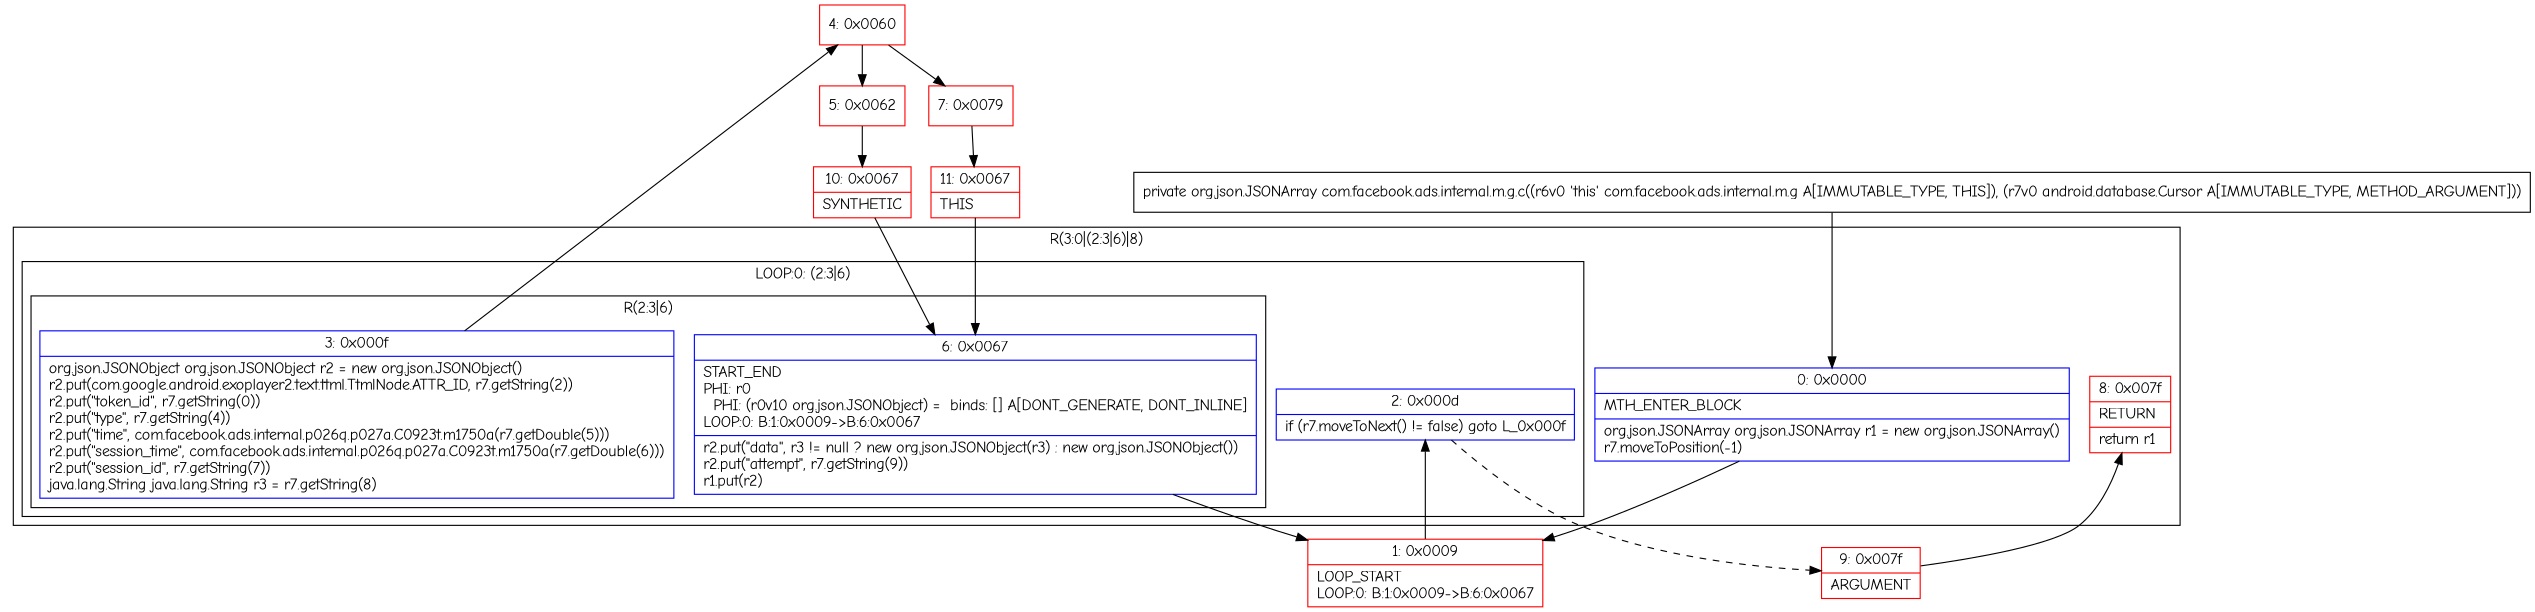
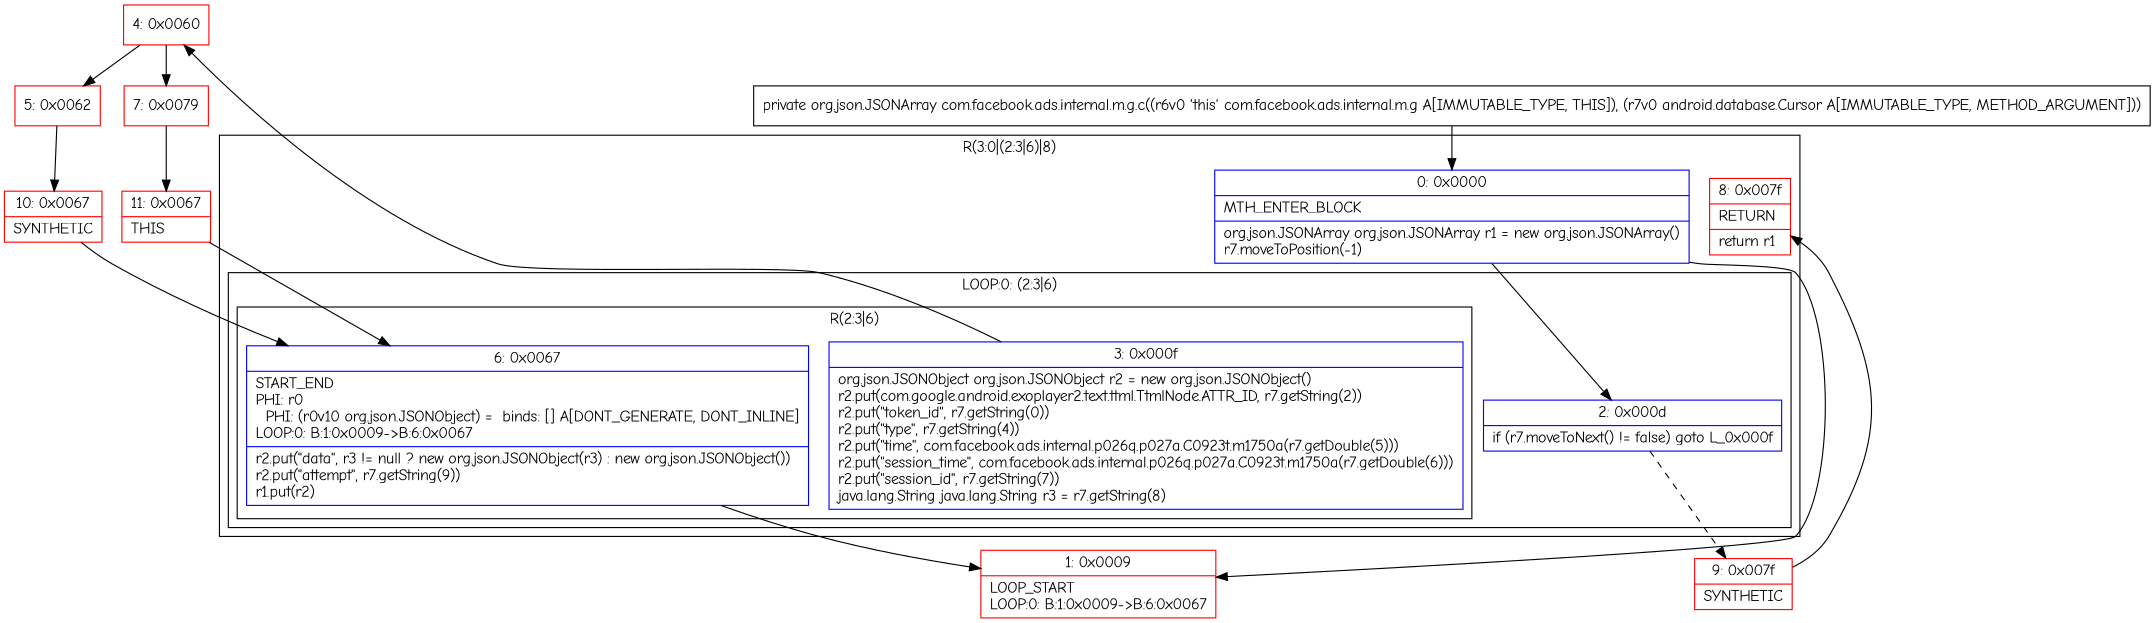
  digraph {
    fontname="Comic Neue"
    node [color=red fontname="Comic Neue" shape=record]
    edge [fontname="Comic Neue"]
    n1 [color=blue label="{3\:\ 0x000f|org.json.JSONObject org.json.JSONObject r2 = new org.json.JSONObject()\lr2.put(com.google.android.exoplayer2.text.ttml.TtmlNode.ATTR_ID, r7.getString(2))\lr2.put(\"token_id\", r7.getString(0))\lr2.put(\"type\", r7.getString(4))\lr2.put(\"time\", com.facebook.ads.internal.p026q.p027a.C0923t.m1750a(r7.getDouble(5)))\lr2.put(\"session_time\", com.facebook.ads.internal.p026q.p027a.C0923t.m1750a(r7.getDouble(6)))\lr2.put(\"session_id\", r7.getString(7))\ljava.lang.String java.lang.String r3 = r7.getString(8)\l}"]
    n2 [color=blue label="{6\:\ 0x0067|START_END\lPHI: r0 \l  PHI: (r0v10 org.json.JSONObject) =  binds: [] A[DONT_GENERATE, DONT_INLINE]\lLOOP:0: B:1:0x0009\-\>B:6:0x0067\l|r2.put(\"data\", r3 != null ? new org.json.JSONObject(r3) : new org.json.JSONObject())\lr2.put(\"attempt\", r7.getString(9))\lr1.put(r2)\l}"]
    n3 [color=blue label="{2\:\ 0x000d|if (r7.moveToNext() != false) goto L_0x000f\l}"]
    n4 [color=blue label="{0\:\ 0x0000|MTH_ENTER_BLOCK\l|org.json.JSONArray org.json.JSONArray r1 = new org.json.JSONArray()\lr7.moveToPosition(\-1)\l}"]
    n5 [label="{8\:\ 0x007f|RETURN\l|return r1\l}"]
    n6 [label="{4\:\ 0x0060}"]
    n7 [label="{1\:\ 0x0009|LOOP_START\lLOOP:0: B:1:0x0009\-\>B:6:0x0067\l}"]
-   n8 [label="{9\:\ 0x007f|ARGUMENT\l}"]
+   n8 [label="{9\:\ 0x007f|SYNTHETIC\l}"]
    n9 [label="{5\:\ 0x0062}"]
    n10 [label="{7\:\ 0x0079}"]
    n11 [label="{10\:\ 0x0067|SYNTHETIC\l}"]
    n12 [label="{11\:\ 0x0067|THIS\l}"]
    n13 [label="{private org.json.JSONArray com.facebook.ads.internal.m.g.c((r6v0 'this' com.facebook.ads.internal.m.g A[IMMUTABLE_TYPE, THIS]), (r7v0 android.database.Cursor A[IMMUTABLE_TYPE, METHOD_ARGUMENT])) }" color=""]
    subgraph cluster_1 {
      label="R(3:0|(2:3|6)|8)"
      n4
      n5
      subgraph cluster_2 {
        label="LOOP:0: (2:3|6)"
        n3
        subgraph cluster_3 {
          label="R(2:3|6)"
          n1
          n2
        }
      }
    }
    n1 -> n6
    n2 -> n7
    n3 -> n8 [style=dashed]
    n4 -> n7
    n6 -> n9
    n6 -> n10
-   n7 -> n3
+   n4 -> n3
    n8 -> n5
    n9 -> n11
    n10 -> n12
    n11 -> n2
    n12 -> n2
    n13 -> n4
  }
